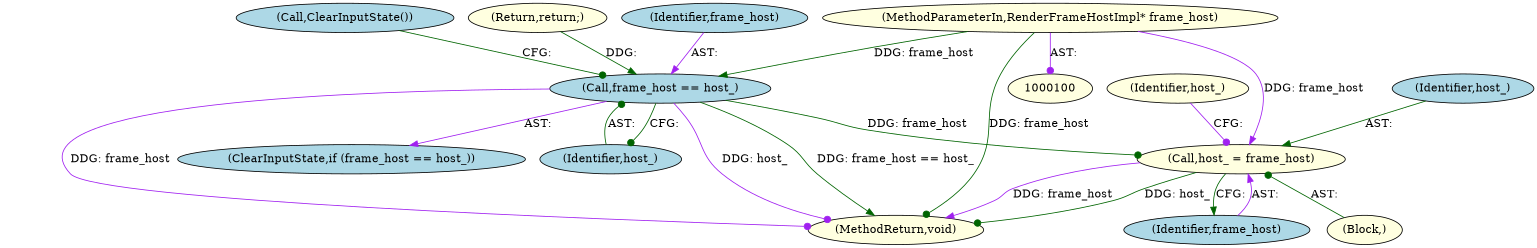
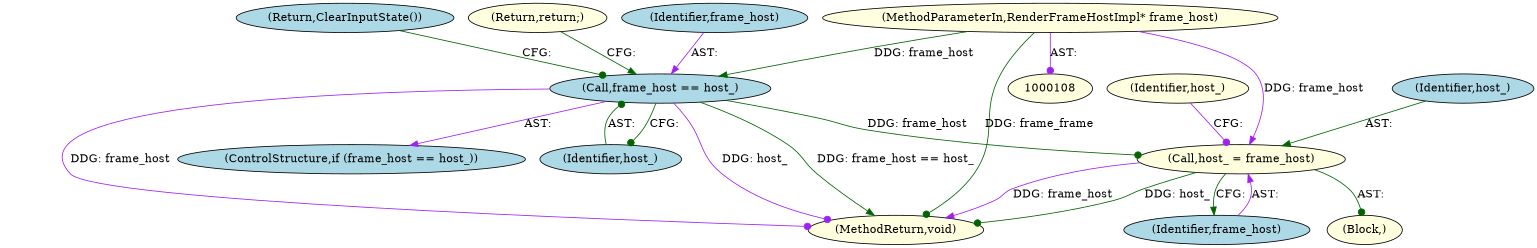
  digraph {
    node [fillcolor=lightyellow style=filled]
    edge [arrowhead=dot color=darkgreen]
    n1 [label="(Call,host_ = frame_host)"]
    n2 [fillcolor=lightblue label="(Identifier,frame_host)"]
    n3 [label="(Block,)"]
    n4 [label="(MethodReturn,void)"]
    n5 [fillcolor=lightblue label="(Call,frame_host == host_)"]
-   n6 [fillcolor=lightblue label="(ClearInputState,if (frame_host == host_))"]
+   n6 [fillcolor=lightblue label="(ControlStructure,if (frame_host == host_))"]
    n7 [fillcolor=lightblue label="(Identifier,host_)"]
    n8 [label="(MethodParameterIn,RenderFrameHostImpl* frame_host)"]
-   1000100
-   n10 [fillcolor=lightblue label="(Call,ClearInputState())"]
+   1000100 [label=1000108]
+   n10 [fillcolor=lightblue label="(Return,ClearInputState())"]
    n11 [label="(Return,return;)"]
    n12 [label="(Identifier,host_)"]
    n13 [fillcolor=lightblue label="(Identifier,frame_host)"]
    n14 [fillcolor=lightblue label="(Identifier,host_)"]
    n1 -> n2 [arrowhead=normal label="CFG: "]
-   n3 -> n1 [label="AST: "]
+   n1 -> n3 [label="AST: "]
    n1 -> n4 [arrowhead=normal color=purple label="DDG: frame_host"]
    n1 -> n4 [label="DDG: host_"]
    n2 -> n1 [arrowhead=normal color=purple label="AST: "]
    n5 -> n1 [label="DDG: frame_host"]
    n5 -> n4 [color=purple label="DDG: host_"]
    n5 -> n4 [arrowhead=normal label="DDG: frame_host == host_"]
    n5 -> n4 [color=purple label="DDG: frame_host"]
    n5 -> n6 [arrowhead=normal color=purple label="AST: "]
    n5 -> n7 [label="CFG: "]
    n7 -> n5 [label="AST: "]
    n8 -> n1 [arrowhead=normal color=purple label="DDG: frame_host"]
-   n8 -> n4 [label="DDG: frame_host"]
+   n8 -> n4 [label="DDG: frame_frame"]
    n8 -> n5 [arrowhead=normal label="DDG: frame_host"]
    n8 -> 1000100 [color=purple label="AST: "]
    n10 -> n5 [label="CFG: "]
-   n11 -> n5 [arrowhead=normal label="DDG: "]
+   n11 -> n5 [arrowhead=normal label="CFG: "]
    n12 -> n1 [color=purple label="CFG: "]
    n13 -> n5 [arrowhead=normal color=purple label="AST: "]
    n14 -> n1 [arrowhead=normal label="AST: "]
  }
